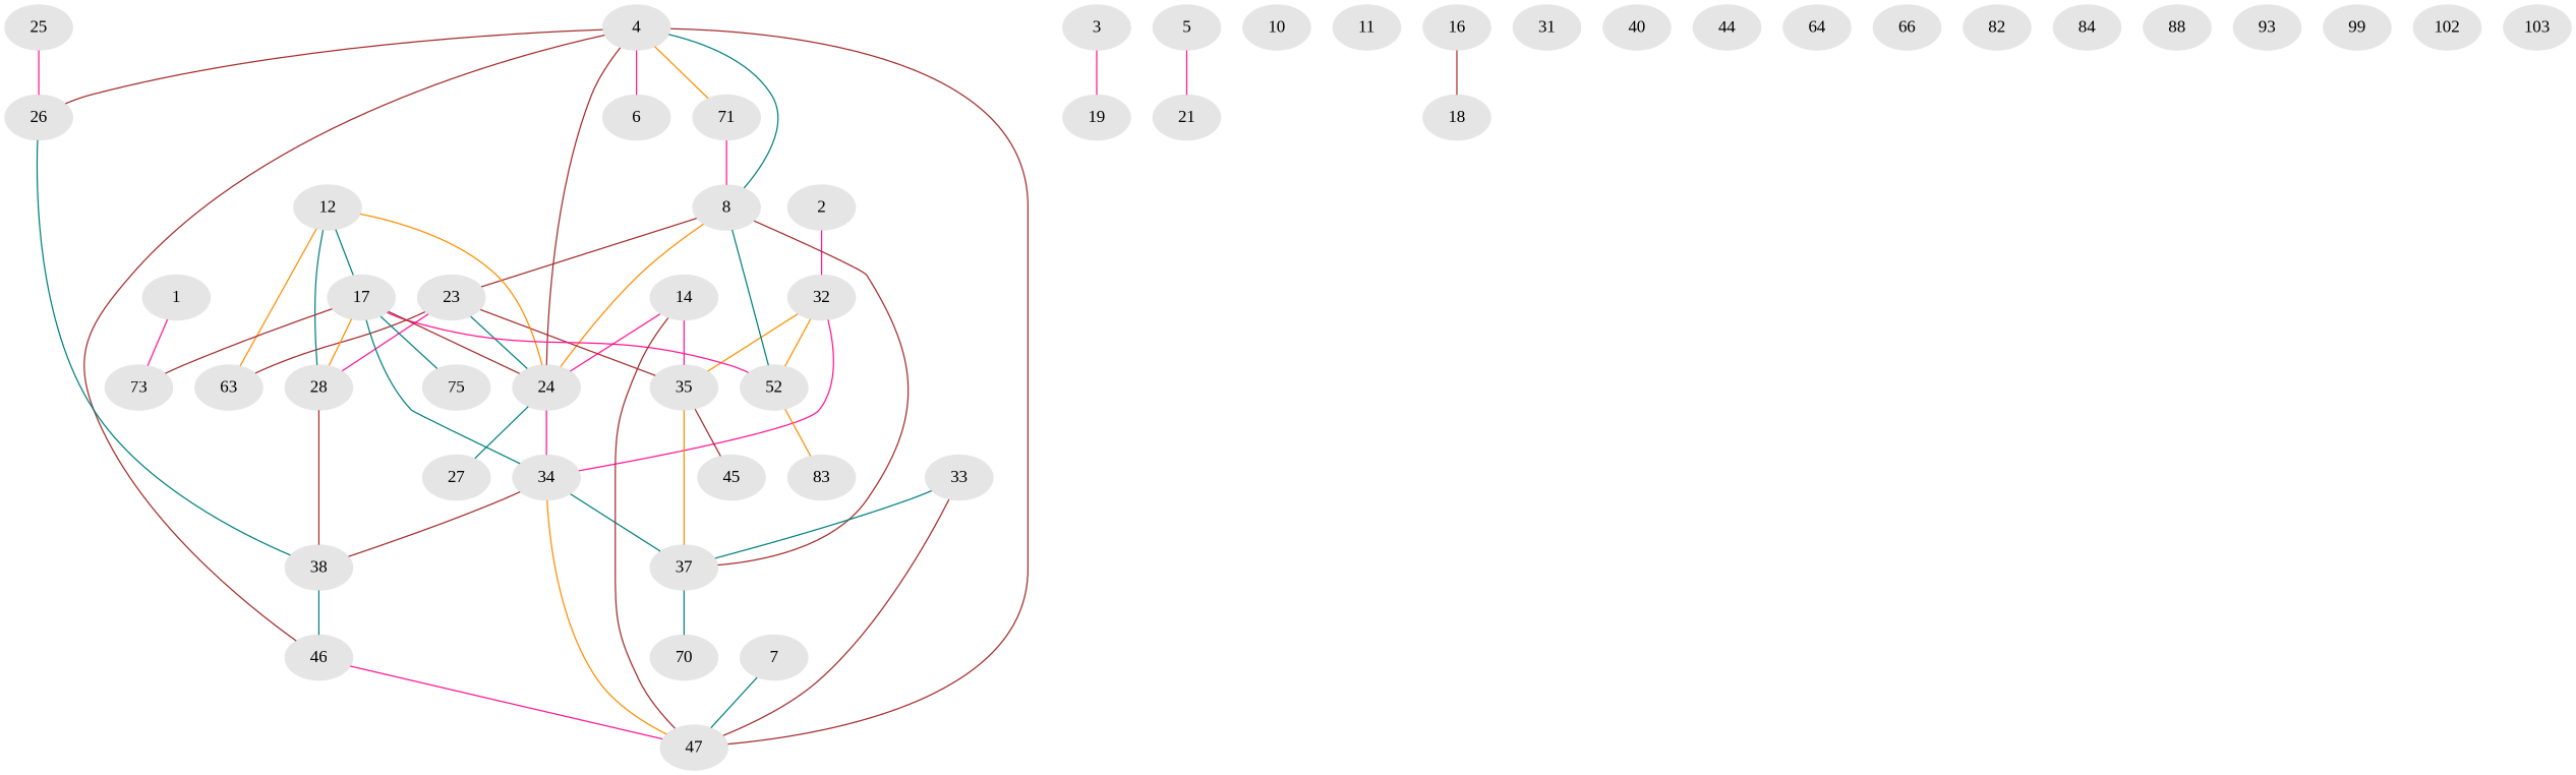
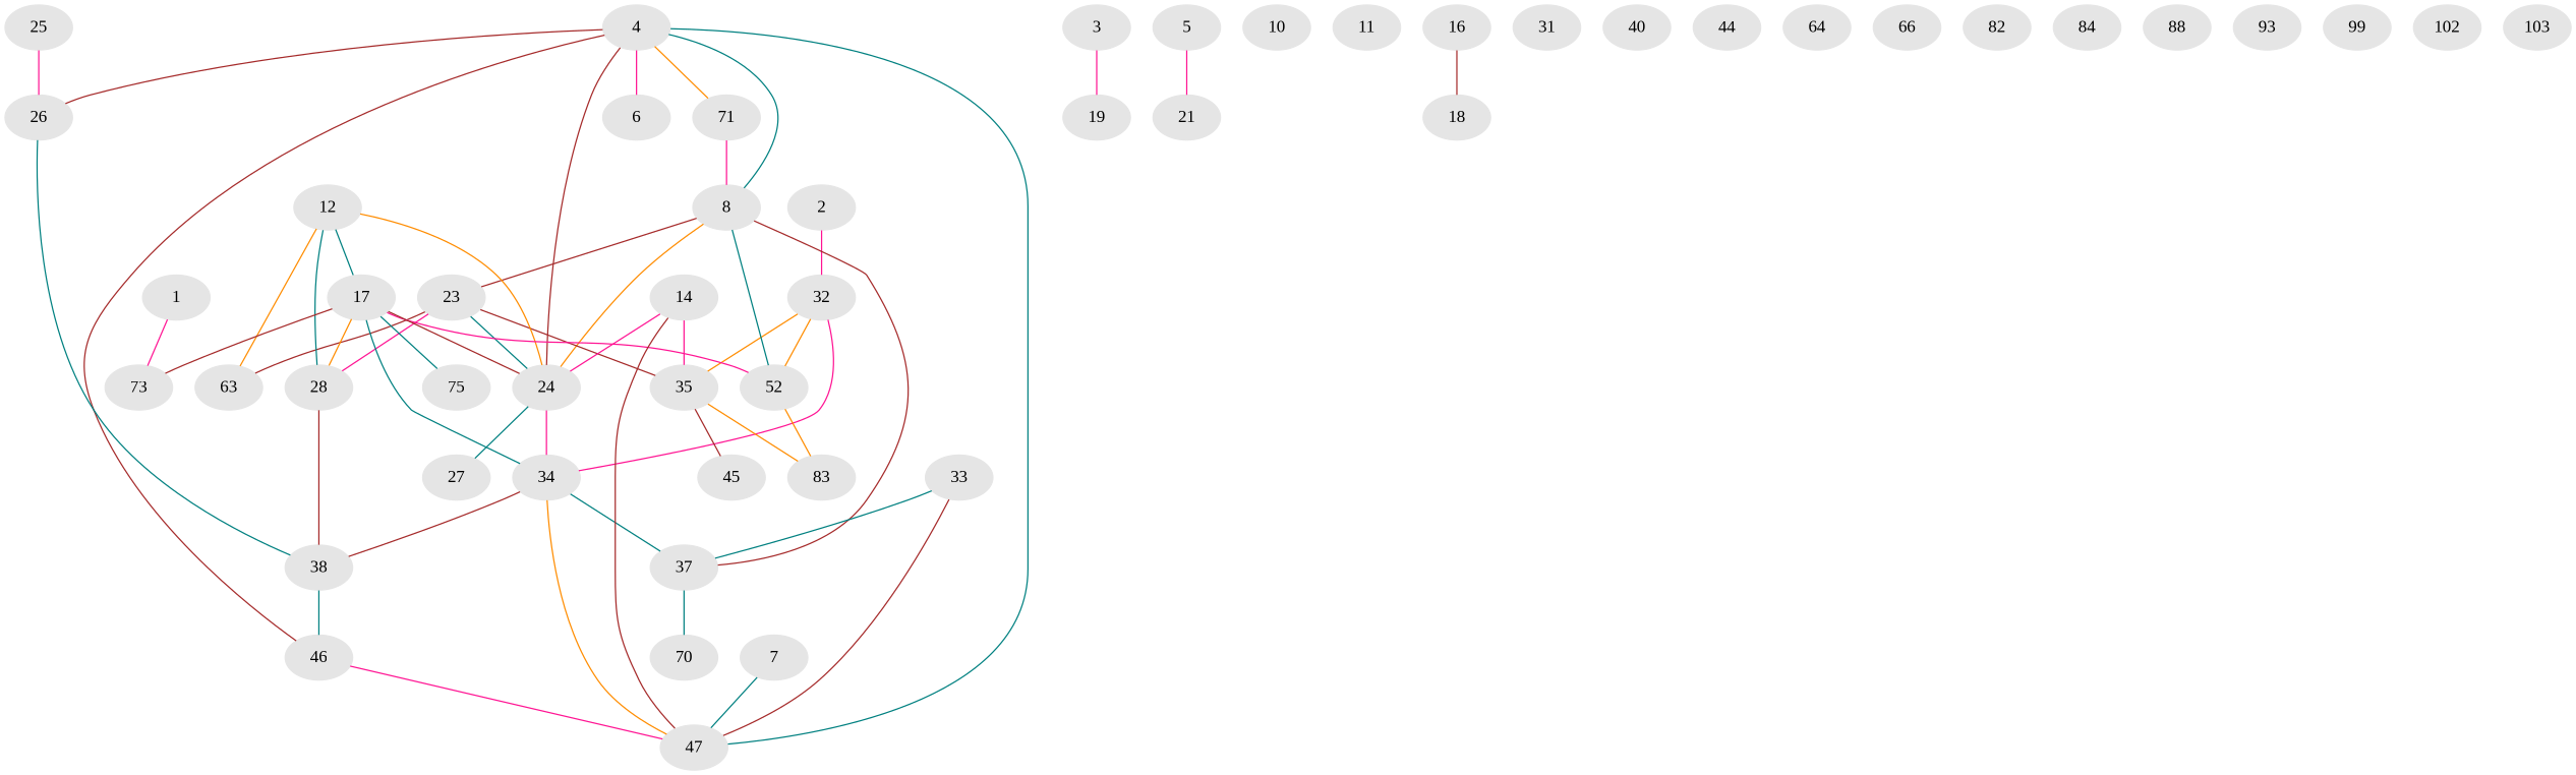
  graph {
    fontname="Liberation Serif"
    node [color=gray90 fontname="Liberation Serif" style=filled]
    edge [color=brown fontname="Liberation Serif"]
    1 [super="+9"]
    73 [super="+91+96"]
    2 [super="+15"]
    32 [super="+54"]
    52 [super="+65"]
    35 [super="+36"]
    34 [super="+76+85"]
    3 [super="+95"]
    19
    4 [super="+50+20"]
    6 [super="+30"]
    8 [super="+49"]
    24 [super="+68"]
    26 [super="+86+60"]
    46
    n16 [label=47 super="+77"]
    71
    23 [super="+43+29"]
    37 [super="+42"]
    27
    38 [super="+56+72+57"]
    21 [super="+39+41"]
    5
    7 [super="+13"]
    28
    63 [super="+78"]
    70
    83 [super="+87"]
    10
    11
    12 [super="+92+61"]
    17 [super="+47+22"]
    75
    14 [super="+58+53"]
    45
    16
    18
    25
    31
    33
    40
    44
    64
    66 [super="+81"]
    82
    84
    88
    93
    99
    102
    103
    1 -- 73 [color=deeppink]
    2 -- 32 [color=deeppink]
    32 -- 52 [color=darkorange]
    32 -- 35 [color=darkorange]
    32 -- 34 [color=deeppink]
    52 -- 83 [color=darkorange weight=2]
-   35 -- 37 [color=darkorange]
+   35 -- 83 [color=darkorange]
    35 -- 45
    34 -- n16 [color=darkorange]
    34 -- 37 [color=teal]
    34 -- 38
    3 -- 19 [color=deeppink]
    4 -- 6 [color=deeppink]
    4 -- 8 [color=teal]
    4 -- 24
    4 -- 26
    4 -- 46
-   4 -- n16
+   4 -- n16 [color=teal]
    4 -- 71 [color=darkorange]
    8 -- 52 [color=teal]
    8 -- 24 [color=darkorange]
    8 -- 23 [weight=2]
    8 -- 37
    24 -- 34 [color=deeppink]
    24 -- 27 [color=teal]
    26 -- 38 [color=teal]
    46 -- n16 [color=deeppink]
    71 -- 8 [color=deeppink]
    23 -- 35
    23 -- 24 [color=teal]
    23 -- 28 [color=deeppink]
    23 -- 63
    37 -- 70 [color=teal]
    38 -- 46 [color=teal]
    5 -- 21 [color=deeppink]
    7 -- n16 [color=teal]
    28 -- 38
    12 -- 24 [color=darkorange]
    12 -- 28 [color=teal]
    12 -- 63 [color=darkorange]
    12 -- 17 [color=teal]
    17 -- 73
    17 -- 52 [color=deeppink]
    17 -- 34 [color=teal weight=2]
    17 -- 24
    17 -- 28 [color=darkorange]
    17 -- 75 [color=teal]
    14 -- 35 [color=deeppink]
    14 -- 24 [color=deeppink]
    14 -- n16
    16 -- 18
    25 -- 26 [color=deeppink]
    33 -- n16
    33 -- 37 [color=teal]
  }
